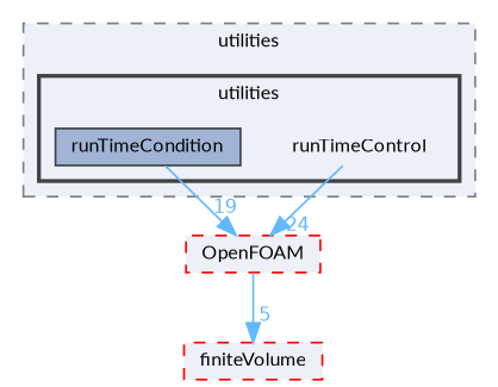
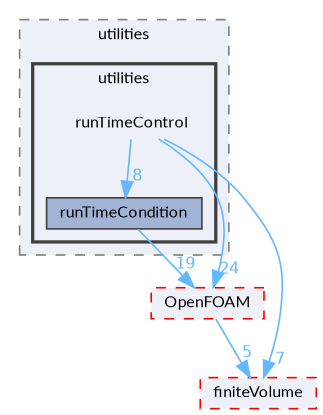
  digraph {
    compound=true
    fontname=Lato
    node [fontname=Lato fontsize=10 shape=box color=red fillcolor="#edf0f7" style="filled,dashed"]
    edge [color=steelblue1 fontcolor=steelblue1 fontname=Lato fontsize=10 labeldistance=1.5 labelfontname=Helvetica labelfontsize=10]
    n1 [height=0.2 label=runTimeControl shape=plaintext width=0.4 color="" fillcolor="" style=""]
    n2 [color=grey25 fillcolor="#a2b4d6" height=0.2 label=runTimeCondition style=filled width=0.4]
    n3 [height=0.2 label=finiteVolume width=0.4]
    n4 [height=0.2 label=OpenFOAM width=0.4]
    subgraph cluster_1 {
      bgcolor="#edf0f7"
      fontsize=10
      label=utilities
      pencolor=grey50
      style="filled,dashed"
      subgraph cluster_2 {
        bgcolor="#edf0f7"
        fontsize=10
        label=utilities
        pencolor=grey25
        style="filled,bold"
        n1
        n2
      }
    }
+   n1 -> n2 [headlabel=8]
+   n1 -> n3 [headlabel=7]
    n1 -> n4 [headlabel=24]
    n2 -> n4 [headlabel=19]
    n4 -> n3 [headlabel=5]
  }
